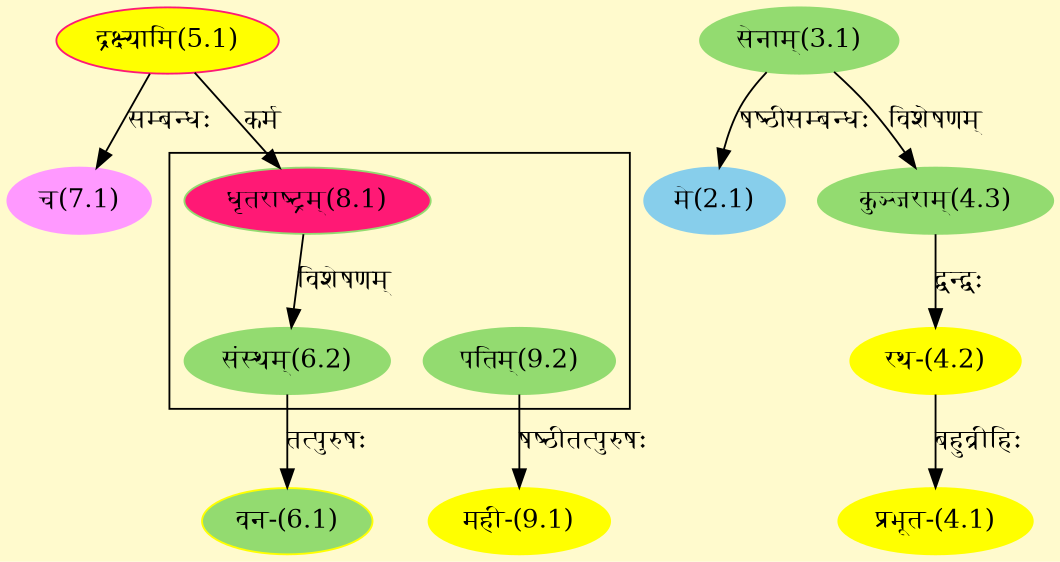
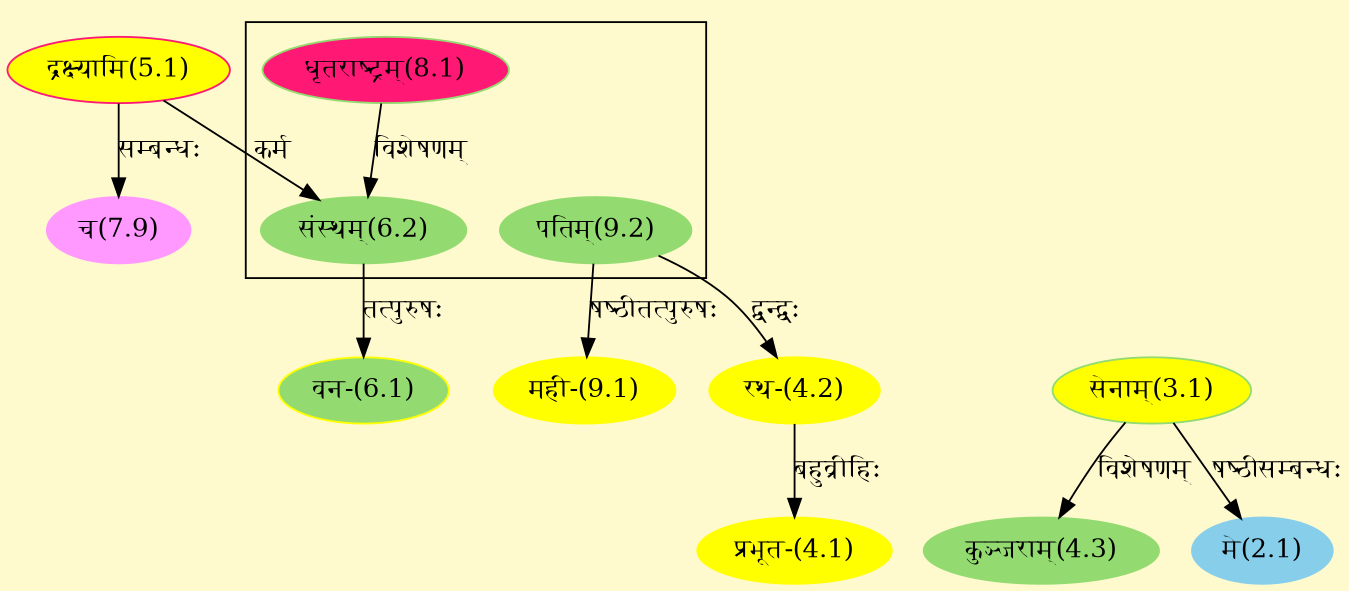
  digraph {
    bgcolor=lemonchiffon1
    compound=true
    rankdir=BT
    node [color="#93DB70" style=filled]
    edge [dir=back]
    n1 [label="संस्थम्(6.2)"]
    n2 [fillcolor="#FF1975" label="धृतराष्ट्रम्(8.1)"]
    n3 [label="पतिम्(9.2)"]
    n4 [color="#FF1975" fillcolor="#FFFF00" label="द्रक्ष्यामि(5.1)"]
    n5 [color="#87CEEB" label="मे(2.1)"]
-   n6 [label="सेनाम्(3.1)"]
+   n6 [label="सेनाम्(3.1)" fillcolor="#FFFF00"]
    n7 [color="#FFFF00" label="प्रभूत-(4.1)"]
    n8 [color="#FFFF00" label="रथ-(4.2)"]
    n9 [label="कुञ्जराम्(4.3)"]
    n10 [color="#FFFF00" fillcolor="#93DB70" label="वन-(6.1)"]
-   n11 [color="#FF99FF" label="च(7.1)"]
+   n11 [color="#FF99FF" label="च(7.9)"]
    n12 [color="#FFFF00" label="मही-(9.1)"]
    subgraph cluster_1 {
      n1
      n2
      n3
    }
    n1 -> n2 [label="विशेषणम्"]
-   n2 -> n4 [label="कर्म"]
+   n1 -> n4 [label="कर्म"]
    n5 -> n6 [label="षष्ठीसम्बन्धः"]
    n7 -> n8 [label="बहुव्रीहिः"]
-   n8 -> n9 [label="द्वन्द्वः"]
+   n8 -> n3 [label="द्वन्द्वः"]
    n9 -> n6 [label="विशेेषणम्"]
    n10 -> n1 [label="तत्पुरुषः"]
    n11 -> n4 [label="सम्बन्धः"]
    n12 -> n3 [label="षष्ठीतत्पुरुषः"]
  }
